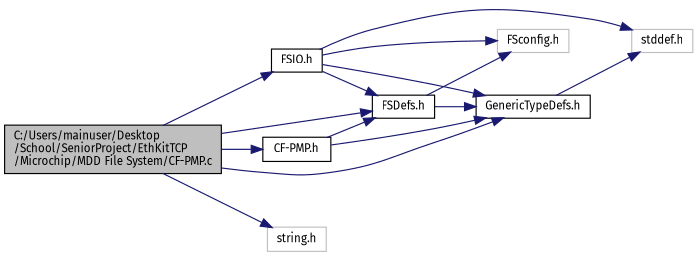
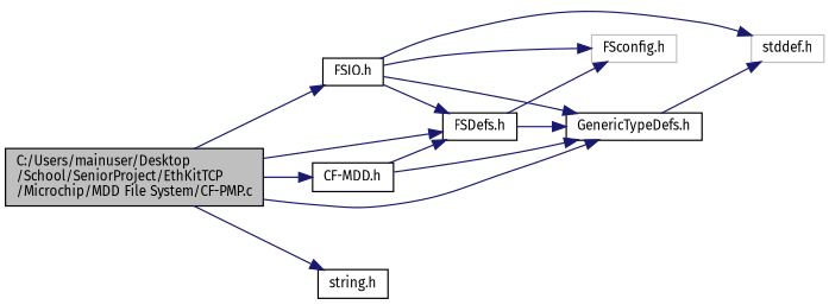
  digraph {
    fontname="Fira Sans"
    rankdir=LR
    node [color=black fillcolor=white fontname="Fira Sans" fontsize=10 shape=record style=filled]
    edge [color=midnightblue fontname="Fira Sans" fontsize=10 labelfontname=Helvetica labelfontsize=10 style=solid]
    n1 [fillcolor=grey75 fontcolor=black height=0.2 label="C:/Users/mainuser/Desktop\l/School/SeniorProject/EthKitTCP\l/Microchip/MDD File System/CF-PMP.c" width=0.4]
-   n2 [height=0.2 label="CF-PMP.h" width=0.4]
+   n2 [height=0.2 label="CF-MDD.h" width=0.4]
    n3 [height=0.2 label="GenericTypeDefs.h" width=0.4]
    n4 [height=0.2 label="FSDefs.h" width=0.4]
    n5 [height=0.2 label="FSIO.h" width=0.4]
-   n6 [color=grey75 height=0.2 label="string.h" width=0.4]
+   n6 [height=0.2 label="string.h" width=0.4]
    n7 [color=grey75 height=0.2 label="stddef.h" width=0.4]
    n8 [color=grey75 height=0.2 label="FSconfig.h" width=0.4]
    n1 -> n2
    n1 -> n3
    n1 -> n4
    n1 -> n5
    n1 -> n6
    n2 -> n3
    n2 -> n4
    n3 -> n7
    n4 -> n3
    n4 -> n8
    n5 -> n3
    n5 -> n4
    n5 -> n7
    n5 -> n8
  }
